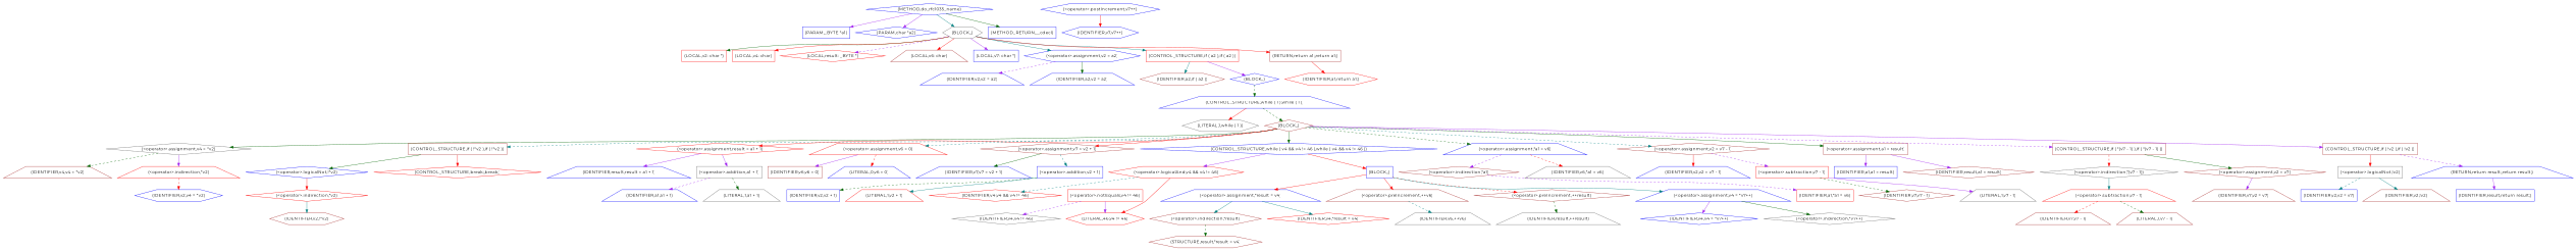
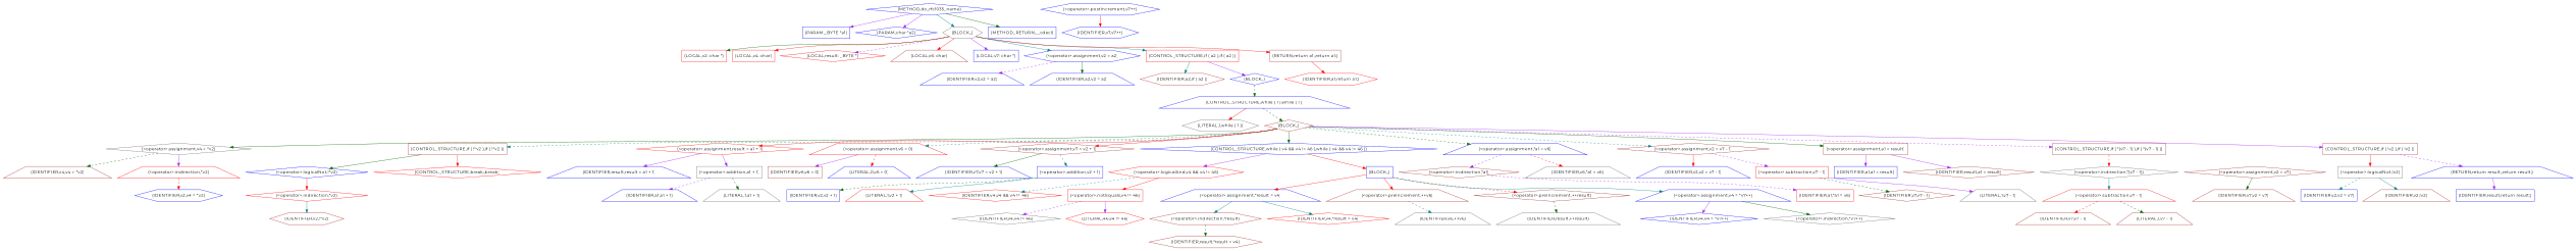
  digraph {
    fontname=Montserrat
    node [color=blue fontname=Montserrat shape=trapezium]
    edge [color=purple fontname=Montserrat style=solid]
    n1 [label="(METHOD,do_rfc1035_name)" shape=diamond]
    n2 [label="(PARAM,_BYTE *a1)" shape=box]
    n3 [label="(PARAM,char *a2)" shape=diamond]
    n4 [color=gray40 label="(BLOCK,,)" shape=hexagon]
    n5 [label="(METHOD_RETURN,__cdecl)" shape=box]
    n6 [color=red label="(LOCAL,v2: char *)" shape=box]
    n7 [color=red label="(LOCAL,v4: char)" shape=box]
    n8 [color=red label="(LOCAL,result: _BYTE *)" shape=diamond]
    n9 [color=brown label="(LOCAL,v6: char)"]
    n10 [label="(LOCAL,v7: char *)" shape=box]
    n11 [label="(<operator>.assignment,v2 = a2)" shape=hexagon]
    n12 [color=red label="(CONTROL_STRUCTURE,if ( a2 ),if ( a2 ))" shape=box]
    n13 [color=brown label="(RETURN,return a1;,return a1;)" shape=box]
    n14 [label="(IDENTIFIER,v2,v2 = a2)"]
    n15 [label="(IDENTIFIER,a2,v2 = a2)"]
    n16 [color=brown label="(IDENTIFIER,a2,if ( a2 ))" shape=hexagon]
    n17 [label="(BLOCK,,)" shape=diamond]
    n18 [color=red label="(IDENTIFIER,a1,return a1;)" shape=hexagon]
    n19 [label="(CONTROL_STRUCTURE,while ( 1 ),while ( 1 ))"]
    n20 [color=gray40 label="(LITERAL,1,while ( 1 ))" shape=hexagon]
    n21 [color=brown label="(BLOCK,,)" shape=diamond]
    n22 [color=gray40 label="(<operator>.assignment,v4 = *v2)" shape=diamond]
    n23 [color=brown label="(CONTROL_STRUCTURE,if ( !*v2 ),if ( !*v2 ))" shape=box]
    n24 [color=red label="(<operator>.assignment,result = a1 + 1)" shape=diamond]
    n25 [color=red label="(<operator>.assignment,v6 = 0)"]
    n26 [color=brown label="(<operator>.assignment,v7 = v2 + 1)" shape=diamond]
    n27 [label="(CONTROL_STRUCTURE,while ( v4 && v4 != 46 ),while ( v4 && v4 != 46 ))" shape=diamond]
    n28 [label="(<operator>.assignment,*a1 = v6)"]
    n29 [color=brown label="(<operator>.assignment,v2 = v7 - 1)" shape=diamond]
    n30 [color=brown label="(<operator>.assignment,a1 = result)" shape=box]
    n31 [color=brown label="(CONTROL_STRUCTURE,if ( *(v7 - 1) ),if ( *(v7 - 1) ))" shape=box]
    n32 [color=brown label="(CONTROL_STRUCTURE,if ( !v2 ),if ( !v2 ))" shape=box]
    n33 [color=brown label="(IDENTIFIER,v4,v4 = *v2)"]
    n34 [color=red label="(<operator>.indirection,*v2)"]
    n35 [label="(<operator>.logicalNot,!*v2)" shape=diamond]
    n36 [color=red label="(CONTROL_STRUCTURE,break;,break;)" shape=diamond]
    n37 [label="(IDENTIFIER,result,result = a1 + 1)"]
    n38 [color=gray40 label="(<operator>.addition,a1 + 1)" shape=box]
    n39 [color=brown label="(IDENTIFIER,v6,v6 = 0)" shape=box]
    n40 [label="(LITERAL,0,v6 = 0)"]
    n41 [label="(IDENTIFIER,v7,v7 = v2 + 1)"]
    n42 [label="(<operator>.addition,v2 + 1)" shape=box]
    n43 [color=red label="(<operator>.logicalAnd,v4 && v4 != 46)" shape=hexagon]
    n44 [label="(BLOCK,,)" shape=box]
    n45 [color=brown label="(<operator>.indirection,*a1)" shape=diamond]
    n46 [color=gray40 label="(IDENTIFIER,v6,*a1 = v6)"]
    n47 [label="(IDENTIFIER,v2,v2 = v7 - 1)"]
    n48 [color=red label="(<operator>.subtraction,v7 - 1)" shape=box]
    n49 [label="(IDENTIFIER,a1,a1 = result)" shape=box]
    n50 [color=brown label="(IDENTIFIER,result,a1 = result)" shape=diamond]
    n51 [color=gray40 label="(<operator>.indirection,*(v7 - 1))" shape=diamond]
    n52 [color=brown label="(<operator>.assignment,v2 = v7)" shape=diamond]
    n53 [color=gray40 label="(<operator>.logicalNot,!v2)" shape=box]
    n54 [label="(RETURN,return result;,return result;)"]
    n55 [label="(IDENTIFIER,v2,v4 = *v2)" shape=hexagon]
    n56 [color=red label="(<operator>.indirection,*v2)" shape=diamond]
    n57 [color=brown label="(IDENTIFIER,v2,!*v2)" shape=hexagon]
    n58 [label="(IDENTIFIER,a1,a1 + 1)"]
    n59 [color=gray40 label="(LITERAL,1,a1 + 1)"]
    n60 [label="(IDENTIFIER,v2,v2 + 1)" shape=box]
    n61 [color=red label="(LITERAL,1,v2 + 1)"]
    n62 [color=red label="(IDENTIFIER,v4,v4 && v4 != 46)" shape=diamond]
    n63 [color=red label="(<operator>.notEquals,v4 != 46)" shape=box]
    n64 [label="(<operator>.assignment,*result = v4)"]
    n65 [color=brown label="(<operator>.preIncrement,++v6)"]
    n66 [color=brown label="(<operator>.preIncrement,++result)" shape=diamond]
    n67 [label="(<operator>.assignment,v4 = *v7++)"]
    n68 [color=gray40 label="(IDENTIFIER,v4,v4 != 46)" shape=diamond]
    n69 [color=red label="(LITERAL,46,v4 != 46)" shape=hexagon]
    n70 [color=brown label="(<operator>.indirection,*result)" shape=hexagon]
    n71 [color=red label="(IDENTIFIER,v4,*result = v4)" shape=diamond]
    n72 [color=gray40 label="(IDENTIFIER,v6,++v6)"]
    n73 [color=gray40 label="(IDENTIFIER,result,++result)"]
    n74 [label="(IDENTIFIER,v4,v4 = *v7++)" shape=diamond]
    n75 [color=gray40 label="(<operator>.indirection,*v7++)" shape=diamond]
-   n76 [color=brown label="(STRUCTURE,result,*result = v4)" shape=hexagon]
+   n76 [color=brown label="(IDENTIFIER,result,*result = v4)" shape=hexagon]
    n77 [label="(<operator>.postIncrement,v7++)" shape=hexagon]
    n78 [label="(IDENTIFIER,v7,v7++)" shape=hexagon]
    n79 [color=red label="(IDENTIFIER,a1,*a1 = v6)" shape=box]
    n80 [color=brown label="(IDENTIFIER,v7,v7 - 1)" shape=diamond]
    n81 [color=gray40 label="(LITERAL,1,v7 - 1)"]
    n82 [color=red label="(<operator>.subtraction,v7 - 1)"]
    n83 [color=brown label="(IDENTIFIER,v7,v2 = v7)"]
    n84 [color=brown label="(IDENTIFIER,v7,v7 - 1)"]
    n85 [color=brown label="(LITERAL,1,v7 - 1)"]
    n86 [label="(IDENTIFIER,v2,v2 = v7)" shape=box]
    n87 [color=brown label="(IDENTIFIER,v2,!v2)"]
    n88 [label="(IDENTIFIER,result,return result;)" shape=box]
    n1 -> n2
    n1 -> n3
    n1 -> n4 [color=teal]
    n1 -> n5 [color=darkgreen]
    n4 -> n6 [color=darkgreen]
    n4 -> n7 [color=red]
    n4 -> n8 [style=dashed]
    n4 -> n9 [color=red]
    n4 -> n10
    n4 -> n11 [color=teal]
    n4 -> n12 [color=teal]
    n4 -> n13 [color=red]
    n11 -> n14 [style=dashed]
    n11 -> n15 [color=darkgreen]
    n12 -> n16 [color=teal]
    n12 -> n17
    n13 -> n18 [color=red]
    n17 -> n19 [color=darkgreen style=dashed]
    n19 -> n20 [color=red]
    n19 -> n21 [color=darkgreen style=dashed]
    n21 -> n22 [color=darkgreen]
    n21 -> n23 [color=teal style=dashed]
    n21 -> n24 [color=red]
    n21 -> n25 [color=teal style=dashed]
    n21 -> n26 [color=red]
    n21 -> n27 [color=darkgreen]
    n21 -> n28 [color=darkgreen style=dashed]
    n21 -> n29 [color=teal style=dashed]
    n21 -> n30 [color=darkgreen]
    n21 -> n31 [style=dashed]
    n21 -> n32
    n22 -> n33 [color=darkgreen style=dashed]
    n22 -> n34
    n23 -> n35 [color=darkgreen]
    n23 -> n36 [color=red]
    n24 -> n37
    n24 -> n38
    n25 -> n39
    n25 -> n40 [color=red style=dashed]
    n26 -> n41 [color=darkgreen]
    n26 -> n42 [color=teal style=dashed]
    n27 -> n43
    n27 -> n44 [color=red]
    n28 -> n45 [style=dashed]
    n28 -> n46 [color=red style=dashed]
    n29 -> n47 [color=red]
    n29 -> n48 [style=dashed]
    n30 -> n49
    n30 -> n50
    n31 -> n51 [color=red style=dashed]
-   n31 -> n52 [color=darkgreen]
    n32 -> n53 [color=red]
    n32 -> n54 [style=dashed]
    n34 -> n55 [color=red style=dashed]
    n35 -> n56 [color=red]
    n38 -> n58 [style=dashed]
    n38 -> n59 [color=darkgreen style=dashed]
    n42 -> n60 [color=darkgreen style=dashed]
    n42 -> n61 [color=teal]
    n43 -> n62 [color=teal style=dashed]
-   n43 -> n69 [color=red]
+   n43 -> n63 [color=red]
    n44 -> n64 [color=red]
    n44 -> n65 [color=red]
    n44 -> n66 [color=red style=dashed]
    n44 -> n67 [color=teal]
    n45 -> n79 [style=dashed]
    n48 -> n80 [color=darkgreen style=dashed]
    n48 -> n81
    n51 -> n82 [color=teal]
-   n52 -> n83
+   n52 -> n83 [color=darkgreen]
    n53 -> n86 [color=teal style=dashed]
    n53 -> n87 [color=teal]
    n54 -> n88
    n56 -> n57 [color=teal]
    n63 -> n68 [style=dashed]
    n63 -> n69
    n64 -> n70 [color=teal]
    n64 -> n71 [color=teal]
    n65 -> n72 [color=teal style=dashed]
    n66 -> n73 [color=darkgreen style=dashed]
    n67 -> n74
    n67 -> n75 [color=darkgreen]
    n70 -> n76 [color=darkgreen style=dashed]
    n77 -> n78 [color=red]
    n82 -> n84 [color=red style=dashed]
    n82 -> n85 [color=darkgreen style=dashed]
  }
